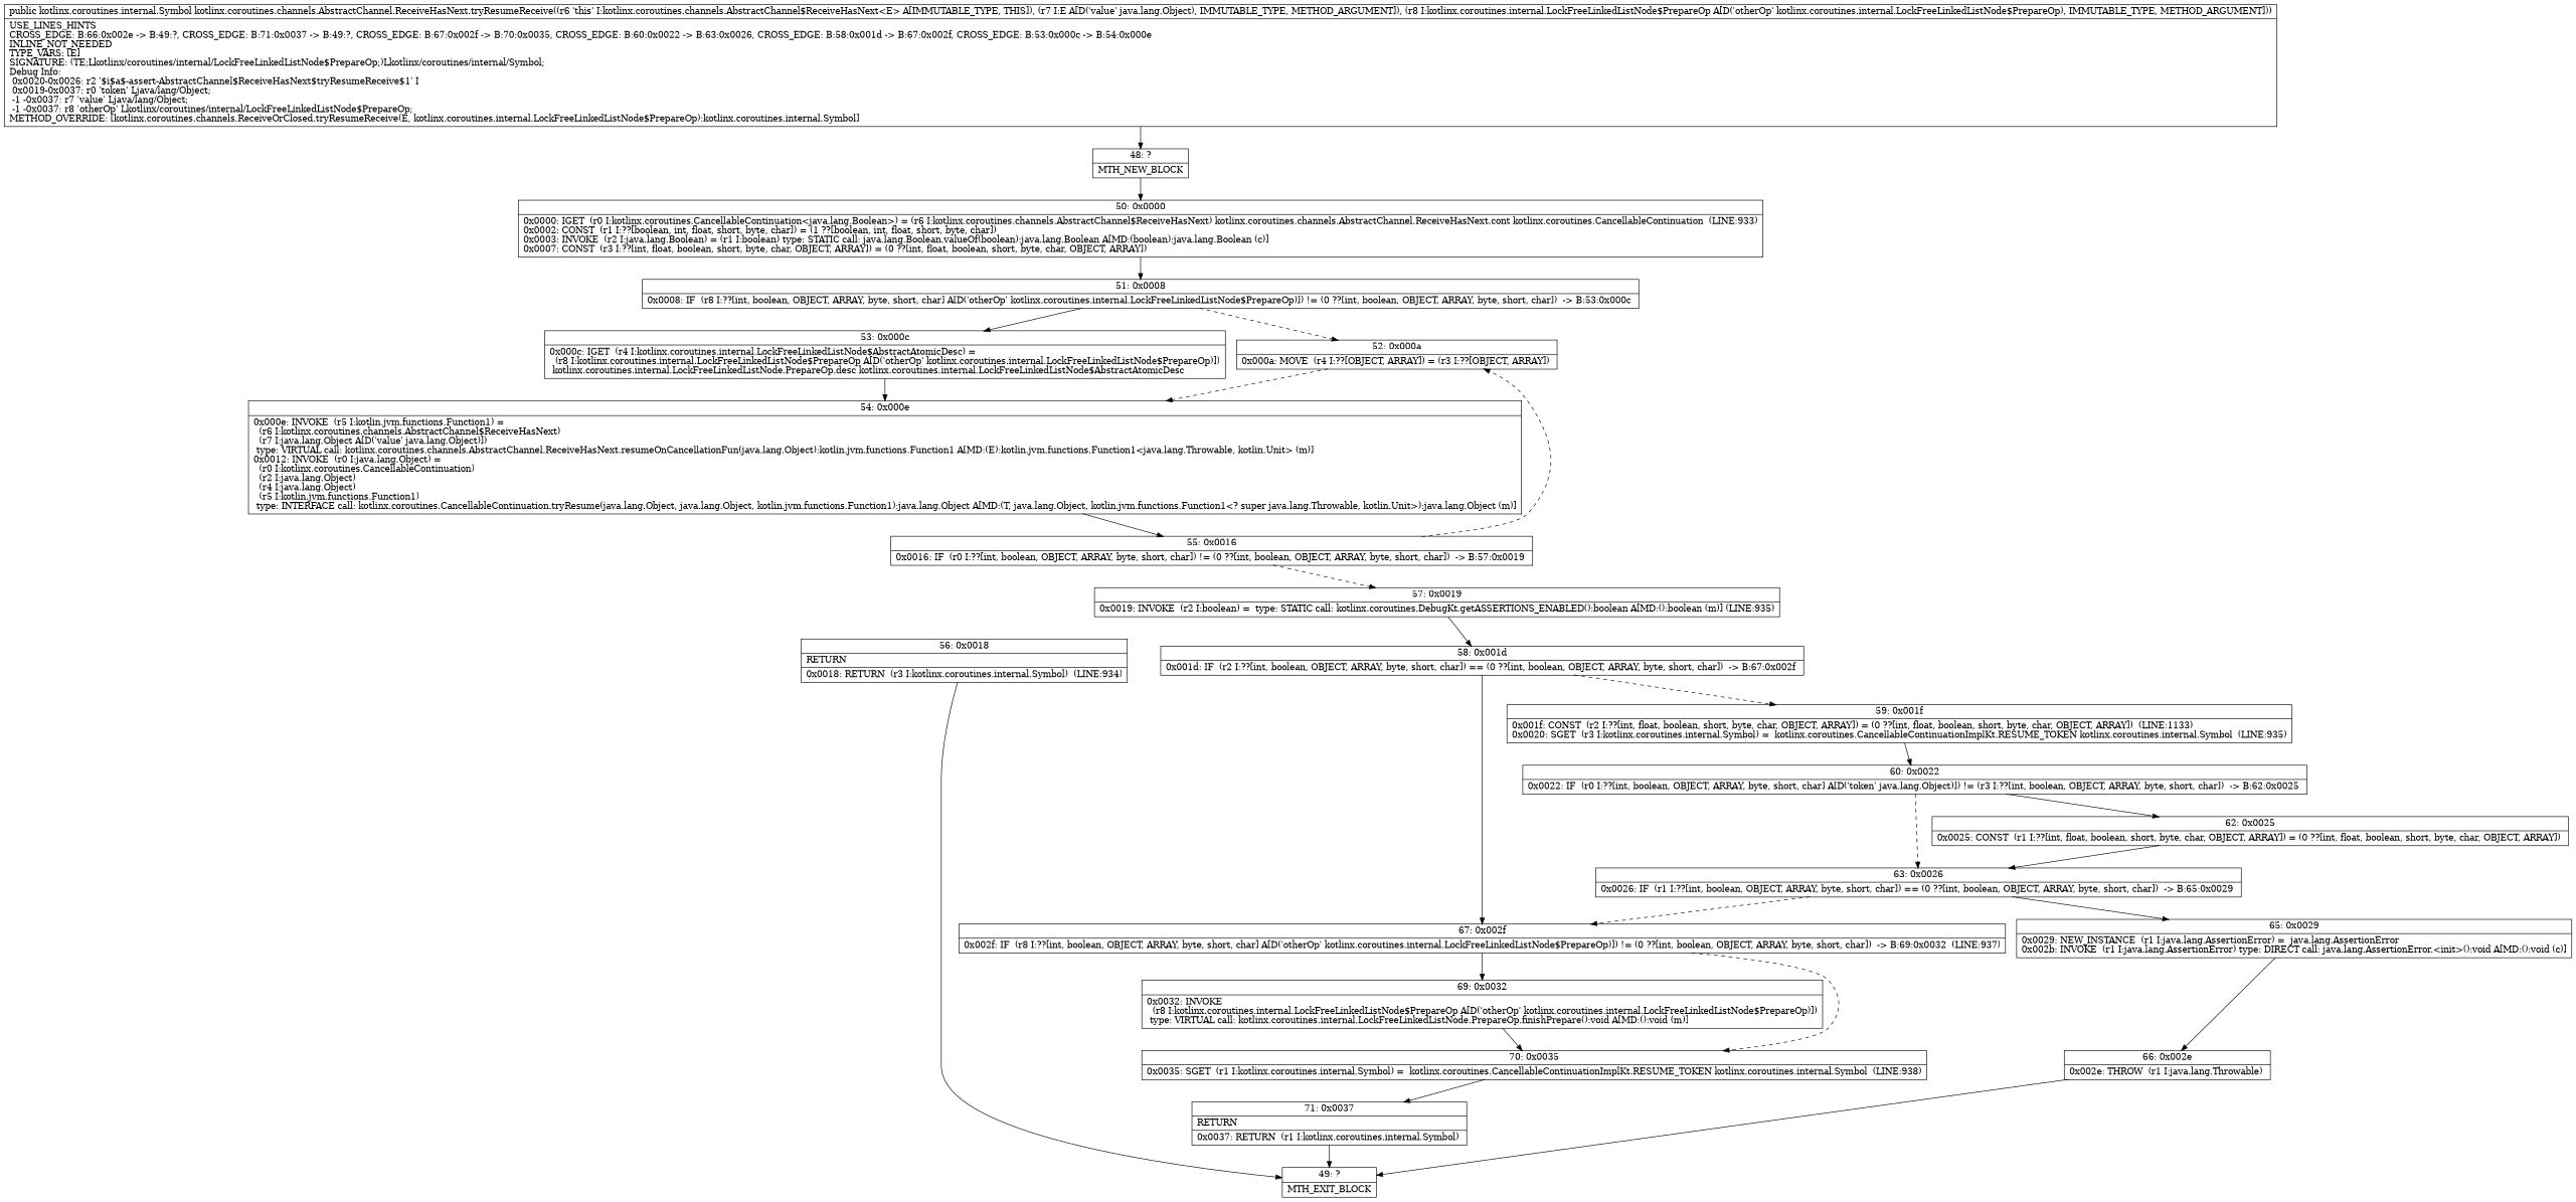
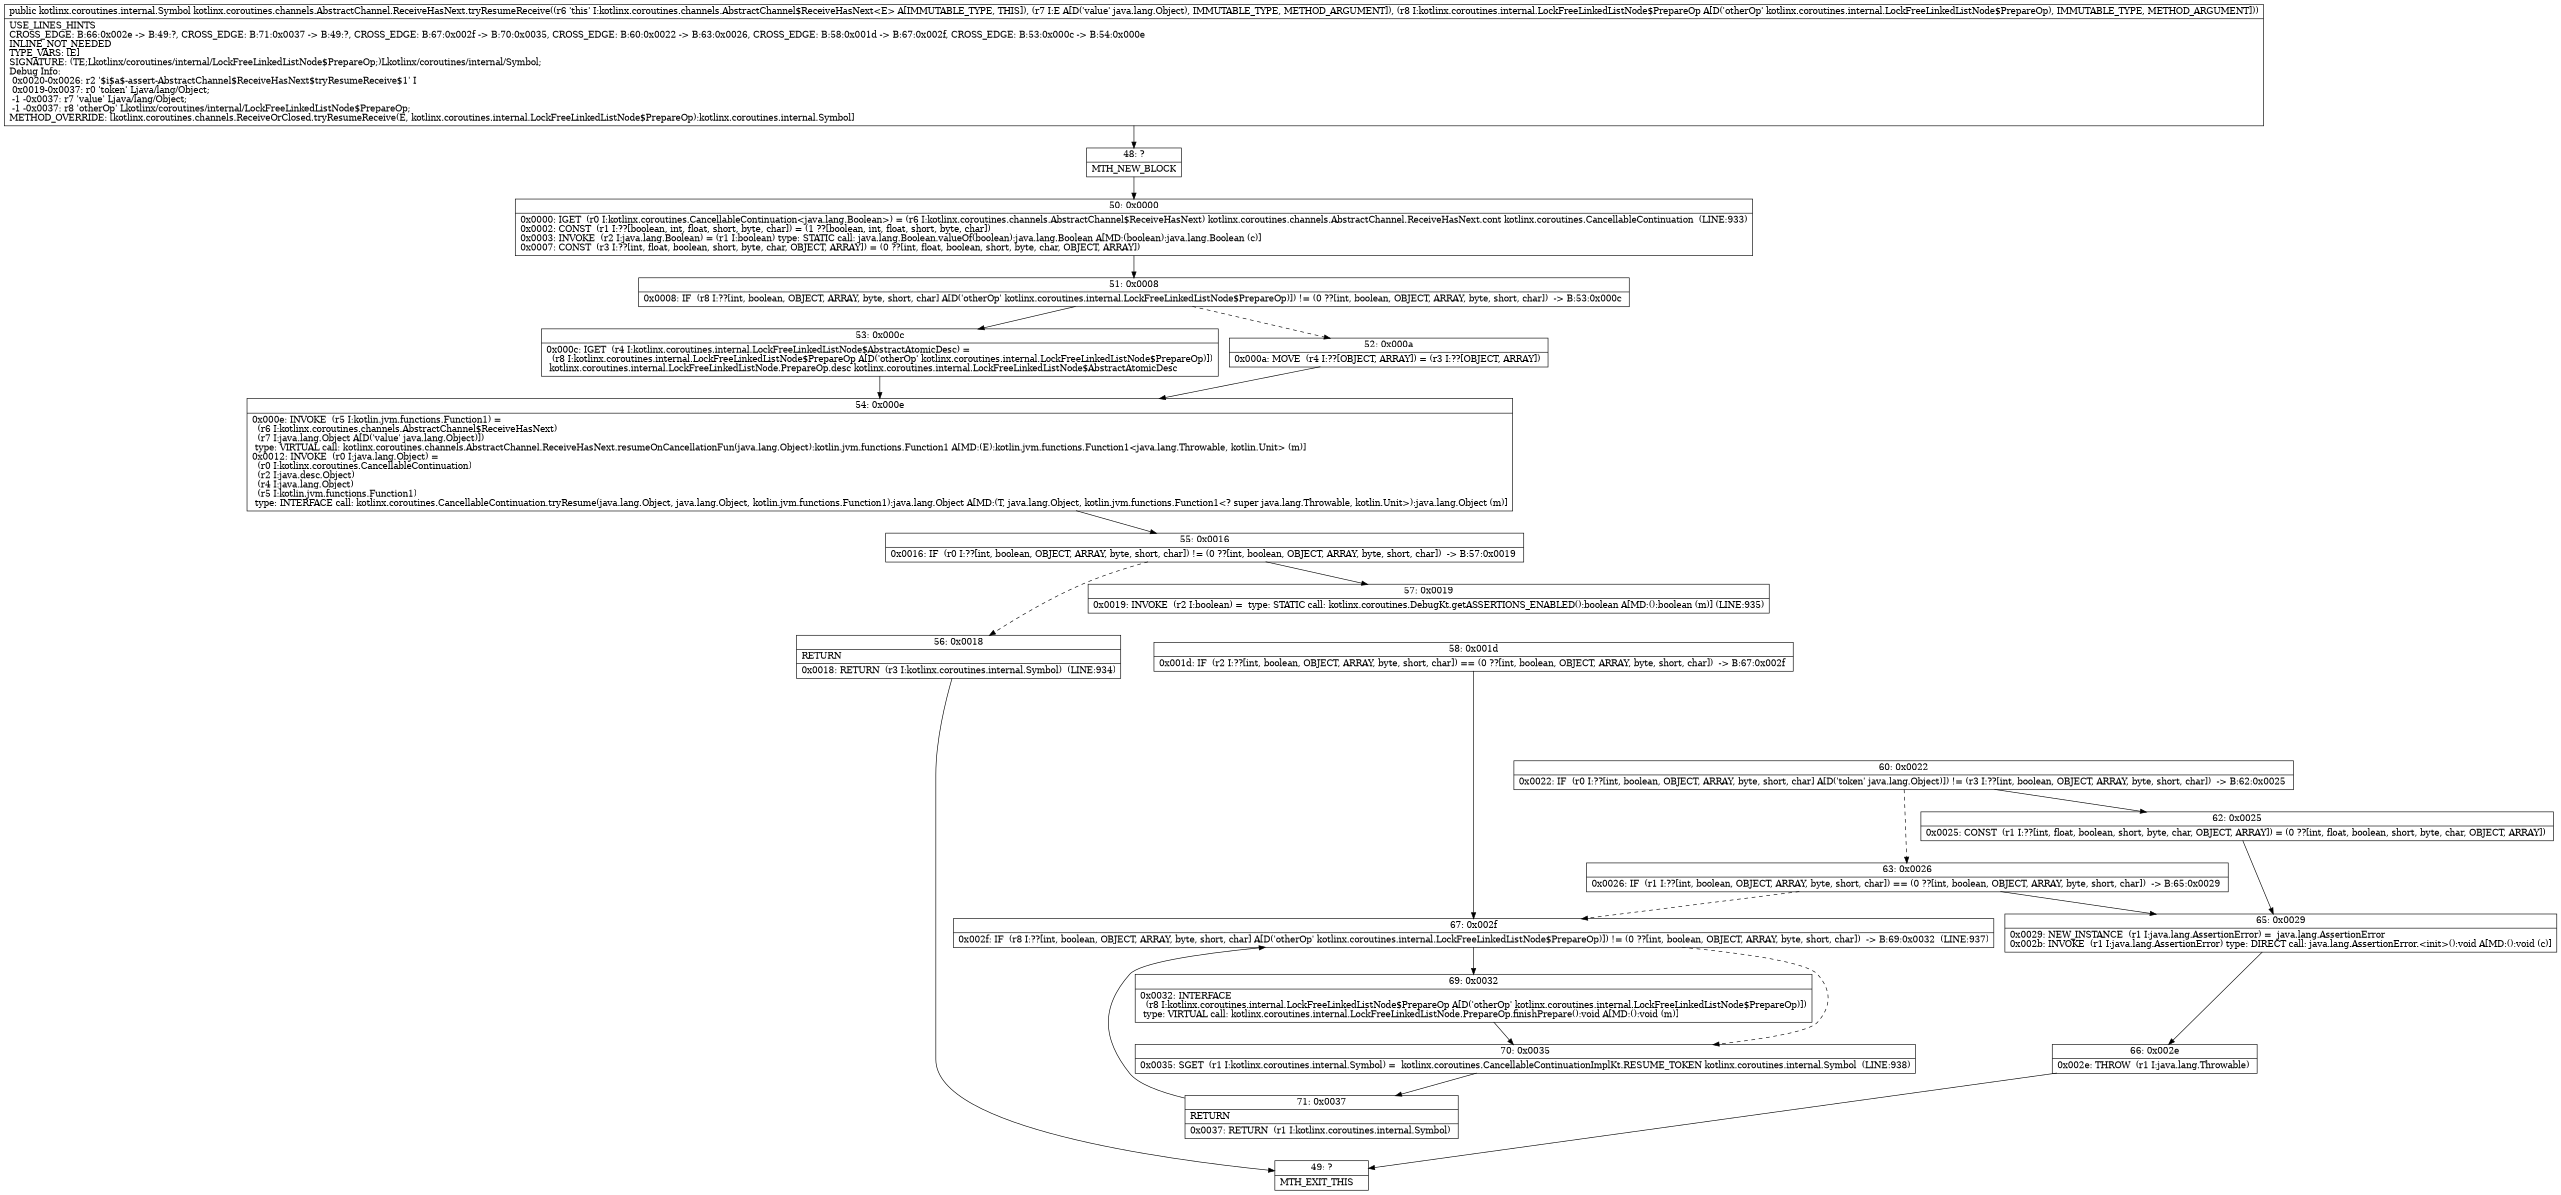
  digraph {
    node [shape=record]
    n1 [label="{48\:\ ?|MTH_NEW_BLOCK\l}"]
    n2 [label="{50\:\ 0x0000|0x0000: IGET  (r0 I:kotlinx.coroutines.CancellableContinuation\<java.lang.Boolean\>) = (r6 I:kotlinx.coroutines.channels.AbstractChannel$ReceiveHasNext) kotlinx.coroutines.channels.AbstractChannel.ReceiveHasNext.cont kotlinx.coroutines.CancellableContinuation  (LINE:933)\l0x0002: CONST  (r1 I:??[boolean, int, float, short, byte, char]) = (1 ??[boolean, int, float, short, byte, char]) \l0x0003: INVOKE  (r2 I:java.lang.Boolean) = (r1 I:boolean) type: STATIC call: java.lang.Boolean.valueOf(boolean):java.lang.Boolean A[MD:(boolean):java.lang.Boolean (c)]\l0x0007: CONST  (r3 I:??[int, float, boolean, short, byte, char, OBJECT, ARRAY]) = (0 ??[int, float, boolean, short, byte, char, OBJECT, ARRAY]) \l}"]
    n3 [label="{51\:\ 0x0008|0x0008: IF  (r8 I:??[int, boolean, OBJECT, ARRAY, byte, short, char] A[D('otherOp' kotlinx.coroutines.internal.LockFreeLinkedListNode$PrepareOp)]) != (0 ??[int, boolean, OBJECT, ARRAY, byte, short, char])  \-\> B:53:0x000c \l}"]
    n4 [label="{52\:\ 0x000a|0x000a: MOVE  (r4 I:??[OBJECT, ARRAY]) = (r3 I:??[OBJECT, ARRAY]) \l}"]
    n5 [label="{53\:\ 0x000c|0x000c: IGET  (r4 I:kotlinx.coroutines.internal.LockFreeLinkedListNode$AbstractAtomicDesc) = \l  (r8 I:kotlinx.coroutines.internal.LockFreeLinkedListNode$PrepareOp A[D('otherOp' kotlinx.coroutines.internal.LockFreeLinkedListNode$PrepareOp)])\l kotlinx.coroutines.internal.LockFreeLinkedListNode.PrepareOp.desc kotlinx.coroutines.internal.LockFreeLinkedListNode$AbstractAtomicDesc \l}"]
-   n6 [label="{54\:\ 0x000e|0x000e: INVOKE  (r5 I:kotlin.jvm.functions.Function1) = \l  (r6 I:kotlinx.coroutines.channels.AbstractChannel$ReceiveHasNext)\l  (r7 I:java.lang.Object A[D('value' java.lang.Object)])\l type: VIRTUAL call: kotlinx.coroutines.channels.AbstractChannel.ReceiveHasNext.resumeOnCancellationFun(java.lang.Object):kotlin.jvm.functions.Function1 A[MD:(E):kotlin.jvm.functions.Function1\<java.lang.Throwable, kotlin.Unit\> (m)]\l0x0012: INVOKE  (r0 I:java.lang.Object) = \l  (r0 I:kotlinx.coroutines.CancellableContinuation)\l  (r2 I:java.lang.Object)\l  (r4 I:java.lang.Object)\l  (r5 I:kotlin.jvm.functions.Function1)\l type: INTERFACE call: kotlinx.coroutines.CancellableContinuation.tryResume(java.lang.Object, java.lang.Object, kotlin.jvm.functions.Function1):java.lang.Object A[MD:(T, java.lang.Object, kotlin.jvm.functions.Function1\<? super java.lang.Throwable, kotlin.Unit\>):java.lang.Object (m)]\l}"]
+   n6 [label="{54\:\ 0x000e|0x000e: INVOKE  (r5 I:kotlin.jvm.functions.Function1) = \l  (r6 I:kotlinx.coroutines.channels.AbstractChannel$ReceiveHasNext)\l  (r7 I:java.lang.Object A[D('value' java.lang.Object)])\l type: VIRTUAL call: kotlinx.coroutines.channels.AbstractChannel.ReceiveHasNext.resumeOnCancellationFun(java.lang.Object):kotlin.jvm.functions.Function1 A[MD:(E):kotlin.jvm.functions.Function1\<java.lang.Throwable, kotlin.Unit\> (m)]\l0x0012: INVOKE  (r0 I:java.lang.Object) = \l  (r0 I:kotlinx.coroutines.CancellableContinuation)\l  (r2 I:java.desc.Object)\l  (r4 I:java.lang.Object)\l  (r5 I:kotlin.jvm.functions.Function1)\l type: INTERFACE call: kotlinx.coroutines.CancellableContinuation.tryResume(java.lang.Object, java.lang.Object, kotlin.jvm.functions.Function1):java.lang.Object A[MD:(T, java.lang.Object, kotlin.jvm.functions.Function1\<? super java.lang.Throwable, kotlin.Unit\>):java.lang.Object (m)]\l}"]
    n7 [label="{55\:\ 0x0016|0x0016: IF  (r0 I:??[int, boolean, OBJECT, ARRAY, byte, short, char]) != (0 ??[int, boolean, OBJECT, ARRAY, byte, short, char])  \-\> B:57:0x0019 \l}"]
    n8 [label="{56\:\ 0x0018|RETURN\l|0x0018: RETURN  (r3 I:kotlinx.coroutines.internal.Symbol)  (LINE:934)\l}"]
    n9 [label="{57\:\ 0x0019|0x0019: INVOKE  (r2 I:boolean) =  type: STATIC call: kotlinx.coroutines.DebugKt.getASSERTIONS_ENABLED():boolean A[MD:():boolean (m)] (LINE:935)\l}"]
-   n10 [label="{49\:\ ?|MTH_EXIT_BLOCK\l}"]
+   n10 [label="{49\:\ ?|MTH_EXIT_THIS\l}"]
    n11 [label="{58\:\ 0x001d|0x001d: IF  (r2 I:??[int, boolean, OBJECT, ARRAY, byte, short, char]) == (0 ??[int, boolean, OBJECT, ARRAY, byte, short, char])  \-\> B:67:0x002f \l}"]
-   n12 [label="{59\:\ 0x001f|0x001f: CONST  (r2 I:??[int, float, boolean, short, byte, char, OBJECT, ARRAY]) = (0 ??[int, float, boolean, short, byte, char, OBJECT, ARRAY])  (LINE:1133)\l0x0020: SGET  (r3 I:kotlinx.coroutines.internal.Symbol) =  kotlinx.coroutines.CancellableContinuationImplKt.RESUME_TOKEN kotlinx.coroutines.internal.Symbol  (LINE:935)\l}"]
    n13 [label="{67\:\ 0x002f|0x002f: IF  (r8 I:??[int, boolean, OBJECT, ARRAY, byte, short, char] A[D('otherOp' kotlinx.coroutines.internal.LockFreeLinkedListNode$PrepareOp)]) != (0 ??[int, boolean, OBJECT, ARRAY, byte, short, char])  \-\> B:69:0x0032  (LINE:937)\l}"]
    n14 [label="{60\:\ 0x0022|0x0022: IF  (r0 I:??[int, boolean, OBJECT, ARRAY, byte, short, char] A[D('token' java.lang.Object)]) != (r3 I:??[int, boolean, OBJECT, ARRAY, byte, short, char])  \-\> B:62:0x0025 \l}"]
-   n15 [label="{69\:\ 0x0032|0x0032: INVOKE  \l  (r8 I:kotlinx.coroutines.internal.LockFreeLinkedListNode$PrepareOp A[D('otherOp' kotlinx.coroutines.internal.LockFreeLinkedListNode$PrepareOp)])\l type: VIRTUAL call: kotlinx.coroutines.internal.LockFreeLinkedListNode.PrepareOp.finishPrepare():void A[MD:():void (m)]\l}"]
+   n15 [label="{69\:\ 0x0032|0x0032: INTERFACE  \l  (r8 I:kotlinx.coroutines.internal.LockFreeLinkedListNode$PrepareOp A[D('otherOp' kotlinx.coroutines.internal.LockFreeLinkedListNode$PrepareOp)])\l type: VIRTUAL call: kotlinx.coroutines.internal.LockFreeLinkedListNode.PrepareOp.finishPrepare():void A[MD:():void (m)]\l}"]
    n16 [label="{70\:\ 0x0035|0x0035: SGET  (r1 I:kotlinx.coroutines.internal.Symbol) =  kotlinx.coroutines.CancellableContinuationImplKt.RESUME_TOKEN kotlinx.coroutines.internal.Symbol  (LINE:938)\l}"]
    n17 [label="{62\:\ 0x0025|0x0025: CONST  (r1 I:??[int, float, boolean, short, byte, char, OBJECT, ARRAY]) = (0 ??[int, float, boolean, short, byte, char, OBJECT, ARRAY]) \l}"]
    n18 [label="{63\:\ 0x0026|0x0026: IF  (r1 I:??[int, boolean, OBJECT, ARRAY, byte, short, char]) == (0 ??[int, boolean, OBJECT, ARRAY, byte, short, char])  \-\> B:65:0x0029 \l}"]
    n19 [label="{65\:\ 0x0029|0x0029: NEW_INSTANCE  (r1 I:java.lang.AssertionError) =  java.lang.AssertionError \l0x002b: INVOKE  (r1 I:java.lang.AssertionError) type: DIRECT call: java.lang.AssertionError.\<init\>():void A[MD:():void (c)]\l}"]
    n20 [label="{66\:\ 0x002e|0x002e: THROW  (r1 I:java.lang.Throwable) \l}"]
    n21 [label="{71\:\ 0x0037|RETURN\l|0x0037: RETURN  (r1 I:kotlinx.coroutines.internal.Symbol) \l}"]
    n22 [label="{public kotlinx.coroutines.internal.Symbol kotlinx.coroutines.channels.AbstractChannel.ReceiveHasNext.tryResumeReceive((r6 'this' I:kotlinx.coroutines.channels.AbstractChannel$ReceiveHasNext\<E\> A[IMMUTABLE_TYPE, THIS]), (r7 I:E A[D('value' java.lang.Object), IMMUTABLE_TYPE, METHOD_ARGUMENT]), (r8 I:kotlinx.coroutines.internal.LockFreeLinkedListNode$PrepareOp A[D('otherOp' kotlinx.coroutines.internal.LockFreeLinkedListNode$PrepareOp), IMMUTABLE_TYPE, METHOD_ARGUMENT]))  | USE_LINES_HINTS\lCROSS_EDGE: B:66:0x002e \-\> B:49:?, CROSS_EDGE: B:71:0x0037 \-\> B:49:?, CROSS_EDGE: B:67:0x002f \-\> B:70:0x0035, CROSS_EDGE: B:60:0x0022 \-\> B:63:0x0026, CROSS_EDGE: B:58:0x001d \-\> B:67:0x002f, CROSS_EDGE: B:53:0x000c \-\> B:54:0x000e\lINLINE_NOT_NEEDED\lTYPE_VARS: [E]\lSIGNATURE: (TE;Lkotlinx\/coroutines\/internal\/LockFreeLinkedListNode$PrepareOp;)Lkotlinx\/coroutines\/internal\/Symbol;\lDebug Info:\l  0x0020\-0x0026: r2 '$i$a$\-assert\-AbstractChannel$ReceiveHasNext$tryResumeReceive$1' I\l  0x0019\-0x0037: r0 'token' Ljava\/lang\/Object;\l  \-1 \-0x0037: r7 'value' Ljava\/lang\/Object;\l  \-1 \-0x0037: r8 'otherOp' Lkotlinx\/coroutines\/internal\/LockFreeLinkedListNode$PrepareOp;\lMETHOD_OVERRIDE: [kotlinx.coroutines.channels.ReceiveOrClosed.tryResumeReceive(E, kotlinx.coroutines.internal.LockFreeLinkedListNode$PrepareOp):kotlinx.coroutines.internal.Symbol]\l}"]
    n1 -> n2
    n2 -> n3
    n3 -> n4 [style=dashed]
    n3 -> n5
-   n4 -> n6 [style=dashed]
+   n4 -> n6
    n5 -> n6
    n6 -> n7
-   n7 -> n4 [style=dashed]
-   n7 -> n9 [style=dashed]
+   n7 -> n8 [style=dashed]
+   n7 -> n9
    n8 -> n10
-   n9 -> n11
-   n11 -> n12 [style=dashed]
    n11 -> n13
-   n12 -> n14
    n13 -> n15
    n13 -> n16 [style=dashed]
    n14 -> n17
    n14 -> n18 [style=dashed]
    n15 -> n16
    n16 -> n21
-   n17 -> n18
+   n17 -> n19
    n18 -> n13 [style=dashed]
    n18 -> n19
    n19 -> n20
    n20 -> n10
-   n21 -> n10
+   n21 -> n13
    n22 -> n1
  }
